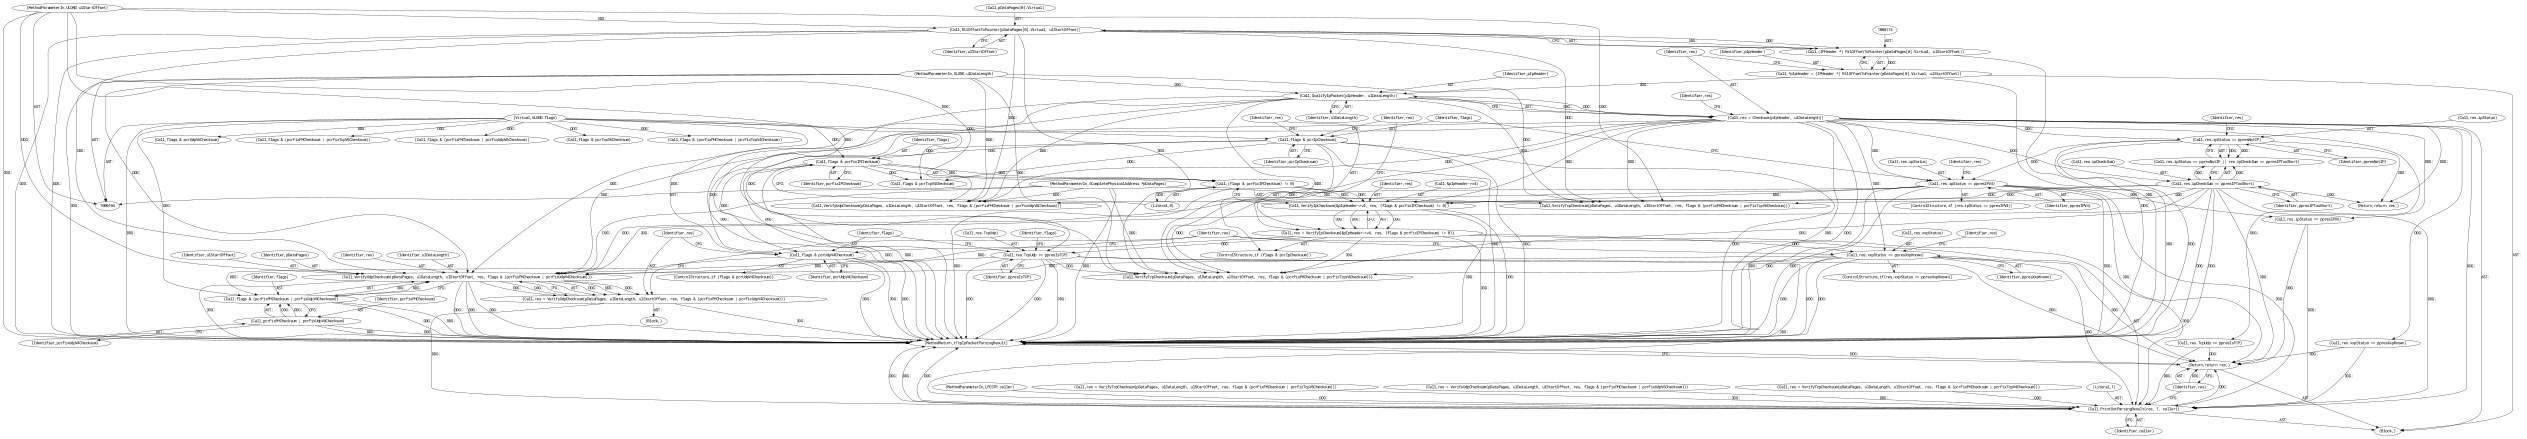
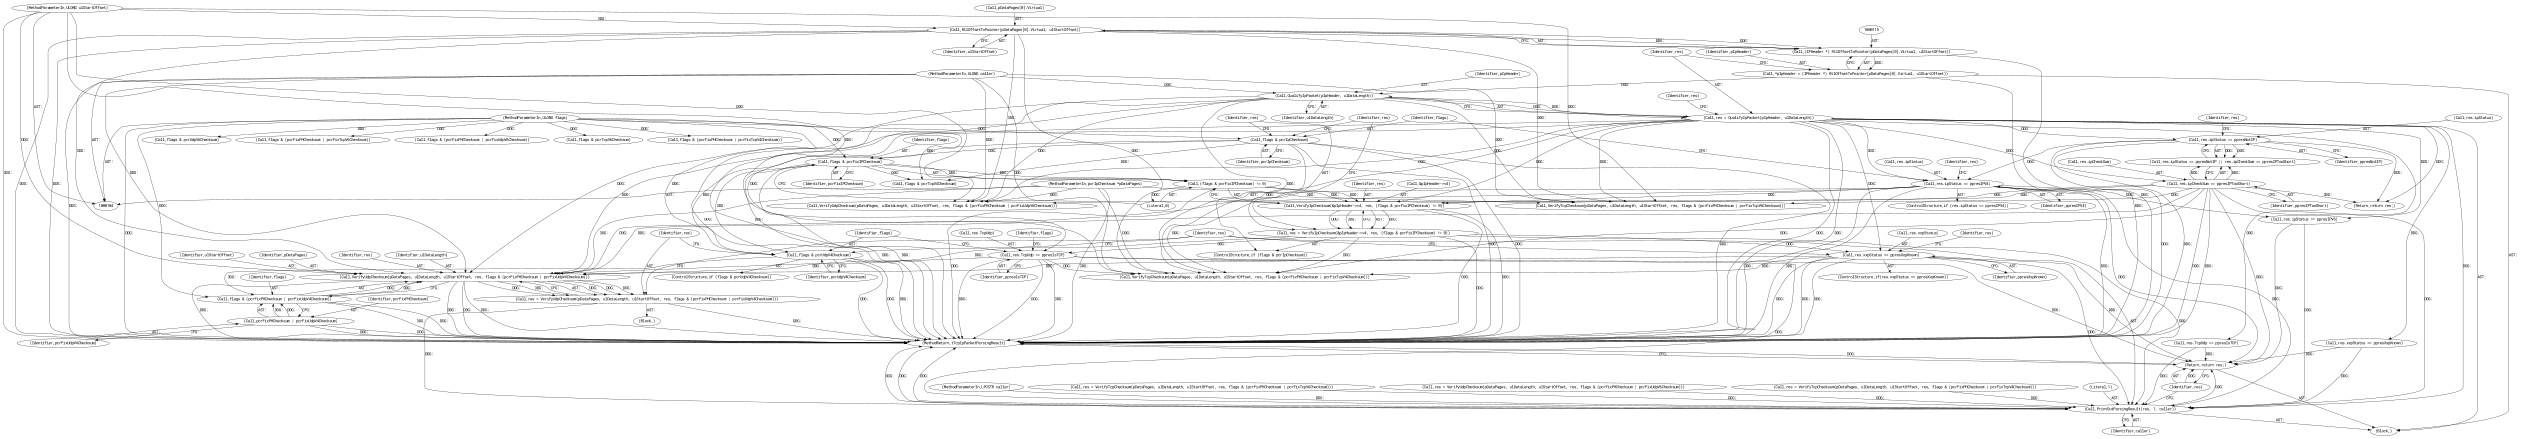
  digraph {
    fontname="Roboto Mono"
    node [fontname="Roboto Mono"]
    edge [fontname="Roboto Mono"]
    n1 [label="(Call,VerifyUdpChecksum(pDataPages, ulDataLength, ulStartOffset, res, flags & (pcrFixPHChecksum | pcrFixUdpV4Checksum)))"]
    n2 [label="(Call,flags & (pcrFixPHChecksum | pcrFixUdpV4Checksum))"]
    n3 [label="(Call,res = VerifyUdpChecksum(pDataPages, ulDataLength, ulStartOffset, res, flags & (pcrFixPHChecksum | pcrFixUdpV4Checksum)))"]
    n4 [label="(MethodReturn,tTcpIpPacketParsingResult)"]
    n5 [label="(Call,pcrFixPHChecksum | pcrFixUdpV4Checksum)"]
    n6 [label="(Call,PrintOutParsingResult(res, 1, caller))"]
    n7 [label="(Block,)"]
    n8 [label="(Return,return res;)"]
-   n9 [label="(MethodParameterIn,tCompletePhysicalAddress *pDataPages)"]
+   n9 [label="(MethodParameterIn,pcrIpChecksum *pDataPages)"]
    n10 [label="(Call,VerifyUdpChecksum(pDataPages, ulDataLength, ulStartOffset, res, flags & (pcrFixPHChecksum | pcrFixUdpV6Checksum)))"]
    n11 [label="(Call,VerifyTcpChecksum(pDataPages, ulDataLength, ulStartOffset, res, flags & (pcrFixPHChecksum | pcrFixTcpV6Checksum)))"]
    n12 [label="(Call,VerifyTcpChecksum(pDataPages, ulDataLength, ulStartOffset, res, flags & (pcrFixPHChecksum | pcrFixTcpV4Checksum)))"]
    1000104
    n14 [label="(Call,QualifyIpPacket(pIpHeader, ulDataLength))"]
-   n15 [label="(Call,res = Checksum(pIpHeader, ulDataLength))"]
+   n15 [label="(Call,res = QualifyIpPacket(pIpHeader, ulDataLength))"]
    n16 [label="(Identifier,ulDataLength)"]
    n17 [label="(Block,)"]
    n18 [label="(Call,res.xxpStatus == ppresXxpKnown)"]
    n19 [label="(Call,VerifyIpChecksum(&pIpHeader->v4, res, (flags & pcrFixIPChecksum) != 0))"]
    n20 [label="(Call,res.ipStatus == ppresIPV4)"]
    n21 [label="(Call,res.ipStatus == ppresNotIP)"]
    n22 [label="(Call,res.ipCheckSum == ppresIPTooShort)"]
    n23 [label="(Call,res.TcpUdp == ppresIsTCP)"]
    n24 [label="(Call,res.xxpStatus == ppresXxpKnown)"]
    n25 [label="(Call,res.TcpUdp == ppresIsTCP)"]
    n26 [label="(Return,return res;)"]
    n27 [label="(Call,res.ipStatus == ppresIPV6)"]
    n28 [label="(Call,*pIpHeader = (IPHeader *) RtlOffsetToPointer(pDataPages[0].Virtual, ulStartOffset))"]
    n29 [label="(Call,(IPHeader *) RtlOffsetToPointer(pDataPages[0].Virtual, ulStartOffset))"]
    n30 [label="(Call,RtlOffsetToPointer(pDataPages[0].Virtual, ulStartOffset))"]
    n31 [label="(Identifier,ulStartOffset)"]
    n32 [label="(MethodParameterIn,ULONG ulStartOffset)"]
-   n33 [label="(MethodParameterIn,ULONG ulDataLength)"]
+   n33 [label="(MethodParameterIn,ULONG caller)"]
    n34 [label="(ControlStructure,if(res.xxpStatus == ppresXxpKnown))"]
    n35 [label="(Identifier,ppresXxpKnown)"]
    n36 [label="(Call,res = VerifyIpChecksum(&pIpHeader->v4, res, (flags & pcrFixIPChecksum) != 0))"]
    n37 [label="(Call,(flags & pcrFixIPChecksum) != 0)"]
    n38 [label="(Identifier,ppresIPV4)"]
    n39 [label="(ControlStructure,if (res.ipStatus == ppresIPV4))"]
    n40 [label="(Identifier,ppresNotIP)"]
    n41 [label="(Call,res.ipStatus == ppresNotIP || res.ipCheckSum == ppresIPTooShort)"]
    n42 [label="(Identifier,ppresIPTooShort)"]
    n43 [label="(Identifier,ppresIsTCP)"]
    n44 [label="(Identifier,caller)"]
    n45 [label="(Identifier,res)"]
    n46 [label="(ControlStructure,if (flags & pcrIpChecksum))"]
    n47 [label="(Literal,0)"]
    n48 [label="(Call,flags & pcrFixIPChecksum)"]
    n49 [label="(Call,flags & pcrUdpV4Checksum)"]
    n50 [label="(Call,flags & pcrTcpV4Checksum)"]
    n51 [label="(Identifier,pcrFixIPChecksum)"]
    n52 [label="(ControlStructure,if (flags & pcrUdpV4Checksum))"]
    n53 [label="(Identifier,pcrUdpV4Checksum)"]
    n54 [label="(Call,flags & pcrIpChecksum)"]
    n55 [label="(Identifier,pcrIpChecksum)"]
-   n56 [label="(Virtual,ULONG flags)"]
+   n56 [label="(MethodParameterIn,ULONG flags)"]
    n57 [label="(Call,flags & (pcrFixPHChecksum | pcrFixUdpV6Checksum))"]
    n58 [label="(Call,flags & pcrTcpV6Checksum)"]
    n59 [label="(Call,flags & (pcrFixPHChecksum | pcrFixTcpV4Checksum))"]
    n60 [label="(Call,flags & pcrUdpV6Checksum)"]
    n61 [label="(Call,flags & (pcrFixPHChecksum | pcrFixTcpV6Checksum))"]
    n62 [label="(Identifier,pcrFixUdpV4Checksum)"]
    n63 [label="(MethodParameterIn,LPCSTR caller)"]
    n64 [label="(Identifier,flags)"]
    n65 [label="(Call,res.TcpUdp)"]
    n66 [label="(Identifier,res)"]
    n67 [label="(Identifier,flags)"]
    n68 [label="(Identifier,res)"]
    n69 [label="(Identifier,res)"]
    n70 [label="(Call,res = VerifyTcpChecksum(pDataPages, ulDataLength, ulStartOffset, res, flags & (pcrFixPHChecksum | pcrFixTcpV6Checksum)))"]
    n71 [label="(Identifier,res)"]
    n72 [label="(Identifier,res)"]
    n73 [label="(Identifier,flags)"]
    n74 [label="(Identifier,res)"]
    n75 [label="(Identifier,flags)"]
    n76 [label="(Identifier,ulDataLength)"]
    n77 [label="(Call,res.ipStatus)"]
    n78 [label="(Call,res.xxpStatus)"]
    n79 [label="(Identifier,pIpHeader)"]
    n80 [label="(Call,res = VerifyUdpChecksum(pDataPages, ulDataLength, ulStartOffset, res, flags & (pcrFixPHChecksum | pcrFixUdpV6Checksum)))"]
    n81 [label="(Identifier,res)"]
    n82 [label="(Identifier,ulStartOffset)"]
    n83 [label="(Identifier,pIpHeader)"]
    n84 [label="(Identifier,res)"]
    n85 [label="(Call,res = VerifyTcpChecksum(pDataPages, ulDataLength, ulStartOffset, res, flags & (pcrFixPHChecksum | pcrFixTcpV4Checksum)))"]
    n86 [label="(Call,&pIpHeader->v4)"]
    n87 [label="(Literal,1)"]
    n88 [label="(Identifier,pcrFixPHChecksum)"]
    n89 [label="(Identifier,res)"]
    n90 [label="(Identifier,res)"]
    n91 [label="(Identifier,flags)"]
    n92 [label="(Identifier,pDataPages)"]
    n93 [label="(Call,res.ipCheckSum)"]
    n94 [label="(Call,res.ipStatus)"]
    n95 [label="(Call,pDataPages[0].Virtual)"]
    n96 [label="(Identifier,res)"]
    1000115
    n1 -> n2 [label="CFG: "]
    n1 -> n3 [label="AST: "]
    n1 -> n3 [label="DDG: "]
    n1 -> n3 [label="DDG: "]
    n1 -> n3 [label="DDG: "]
    n1 -> n3 [label="DDG: "]
    n1 -> n3 [label="DDG: "]
    n1 -> n4 [label="DDG: "]
    n1 -> n4 [label="DDG: "]
    n1 -> n4 [label="DDG: "]
    n1 -> n4 [label="DDG: "]
    n2 -> n1 [label="AST: "]
    n2 -> n1 [label="DDG: "]
    n2 -> n1 [label="DDG: "]
    n2 -> n4 [label="DDG: "]
    n2 -> n4 [label="DDG: "]
    n2 -> n5 [label="CFG: "]
    n3 -> n1 [label="CFG: "]
    n3 -> n4 [label="DDG: "]
    n3 -> n6 [label="DDG: "]
    n3 -> n7 [label="AST: "]
    n4 -> n8 [label="CFG: "]
    n5 -> n2 [label="AST: "]
    n5 -> n2 [label="DDG: "]
    n5 -> n2 [label="DDG: "]
    n5 -> n4 [label="DDG: "]
    n5 -> n4 [label="DDG: "]
    n5 -> n62 [label="CFG: "]
    n6 -> n4 [label="DDG: "]
    n6 -> n4 [label="DDG: "]
    n6 -> n4 [label="DDG: "]
    n6 -> n8 [label="DDG: "]
    n6 -> n17 [label="AST: "]
    n6 -> n44 [label="CFG: "]
    n8 -> n4 [label="DDG: "]
    n8 -> n17 [label="AST: "]
    n8 -> n45 [label="CFG: "]
    n9 -> n1 [label="DDG: "]
    n9 -> n4 [label="DDG: "]
    n9 -> n10 [label="DDG: "]
    n9 -> n11 [label="DDG: "]
    n9 -> n12 [label="DDG: "]
    n9 -> 1000104 [label="AST: "]
    n14 -> n1 [label="DDG: "]
    n14 -> n4 [label="DDG: "]
    n14 -> n4 [label="DDG: "]
    n14 -> n10 [label="DDG: "]
    n14 -> n11 [label="DDG: "]
    n14 -> n12 [label="DDG: "]
    n14 -> n15 [label="AST: "]
    n14 -> n15 [label="DDG: "]
    n14 -> n15 [label="DDG: "]
    n14 -> n16 [label="CFG: "]
    n15 -> n1 [label="DDG: "]
    n15 -> n4 [label="DDG: "]
    n15 -> n4 [label="DDG: "]
    n15 -> n6 [label="DDG: "]
    n15 -> n10 [label="DDG: "]
    n15 -> n11 [label="DDG: "]
    n15 -> n12 [label="DDG: "]
    n15 -> n14 [label="CFG: "]
    n15 -> n17 [label="AST: "]
    n15 -> n18 [label="DDG: "]
    n15 -> n19 [label="DDG: "]
    n15 -> n20 [label="DDG: "]
    n15 -> n21 [label="DDG: "]
    n15 -> n22 [label="DDG: "]
    n15 -> n23 [label="DDG: "]
    n15 -> n24 [label="DDG: "]
    n15 -> n25 [label="DDG: "]
    n15 -> n26 [label="DDG: "]
    n15 -> n27 [label="DDG: "]
    n16 -> n14 [label="AST: "]
    n18 -> n1 [label="DDG: "]
    n18 -> n4 [label="DDG: "]
    n18 -> n4 [label="DDG: "]
    n18 -> n4 [label="DDG: "]
    n18 -> n6 [label="DDG: "]
    n18 -> n8 [label="DDG: "]
    n18 -> n12 [label="DDG: "]
    n18 -> n34 [label="AST: "]
    n18 -> n35 [label="CFG: "]
    n19 -> n4 [label="DDG: "]
    n19 -> n4 [label="DDG: "]
    n19 -> n36 [label="AST: "]
    n19 -> n36 [label="DDG: "]
    n19 -> n36 [label="DDG: "]
    n19 -> n36 [label="DDG: "]
    n19 -> n37 [label="CFG: "]
    n20 -> n1 [label="DDG: "]
    n20 -> n4 [label="DDG: "]
    n20 -> n4 [label="DDG: "]
    n20 -> n4 [label="DDG: "]
    n20 -> n6 [label="DDG: "]
    n20 -> n8 [label="DDG: "]
    n20 -> n12 [label="DDG: "]
    n20 -> n19 [label="DDG: "]
    n20 -> n27 [label="DDG: "]
    n20 -> n38 [label="AST: "]
    n20 -> n39 [label="AST: "]
    n21 -> n4 [label="DDG: "]
    n21 -> n4 [label="DDG: "]
    n21 -> n20 [label="DDG: "]
    n21 -> n26 [label="DDG: "]
    n21 -> n40 [label="CFG: "]
    n21 -> n41 [label="AST: "]
    n21 -> n41 [label="DDG: "]
    n21 -> n41 [label="DDG: "]
    n22 -> n1 [label="DDG: "]
    n22 -> n4 [label="DDG: "]
    n22 -> n4 [label="DDG: "]
    n22 -> n6 [label="DDG: "]
    n22 -> n8 [label="DDG: "]
    n22 -> n10 [label="DDG: "]
    n22 -> n11 [label="DDG: "]
    n22 -> n12 [label="DDG: "]
    n22 -> n19 [label="DDG: "]
    n22 -> n26 [label="DDG: "]
    n22 -> n41 [label="AST: "]
    n22 -> n41 [label="DDG: "]
    n22 -> n41 [label="DDG: "]
    n22 -> n42 [label="CFG: "]
    n23 -> n1 [label="DDG: "]
    n23 -> n4 [label="DDG: "]
    n23 -> n4 [label="DDG: "]
    n23 -> n4 [label="DDG: "]
    n23 -> n6 [label="DDG: "]
    n23 -> n8 [label="DDG: "]
    n23 -> n12 [label="DDG: "]
    n23 -> n43 [label="CFG: "]
    n24 -> n6 [label="DDG: "]
    n24 -> n8 [label="DDG: "]
    n25 -> n6 [label="DDG: "]
    n25 -> n8 [label="DDG: "]
    n27 -> n6 [label="DDG: "]
    n27 -> n8 [label="DDG: "]
    n28 -> n4 [label="DDG: "]
    n28 -> n14 [label="DDG: "]
    n28 -> n17 [label="AST: "]
    n28 -> n29 [label="CFG: "]
    n29 -> n4 [label="DDG: "]
    n29 -> n28 [label="AST: "]
    n29 -> n28 [label="DDG: "]
    n29 -> n30 [label="CFG: "]
    n30 -> n1 [label="DDG: "]
    n30 -> n4 [label="DDG: "]
    n30 -> n4 [label="DDG: "]
    n30 -> n10 [label="DDG: "]
    n30 -> n11 [label="DDG: "]
    n30 -> n12 [label="DDG: "]
    n30 -> n29 [label="AST: "]
    n30 -> n29 [label="DDG: "]
    n30 -> n29 [label="DDG: "]
    n30 -> n31 [label="CFG: "]
    n31 -> n30 [label="AST: "]
    n32 -> n1 [label="DDG: "]
    n32 -> n4 [label="DDG: "]
    n32 -> n10 [label="DDG: "]
    n32 -> n11 [label="DDG: "]
    n32 -> n12 [label="DDG: "]
    n32 -> 1000104 [label="AST: "]
    n32 -> n30 [label="DDG: "]
    n33 -> n1 [label="DDG: "]
    n33 -> n4 [label="DDG: "]
    n33 -> n10 [label="DDG: "]
    n33 -> n11 [label="DDG: "]
    n33 -> n12 [label="DDG: "]
    n33 -> 1000104 [label="AST: "]
    n33 -> n14 [label="DDG: "]
    n35 -> n18 [label="AST: "]
    n36 -> n1 [label="DDG: "]
    n36 -> n4 [label="DDG: "]
    n36 -> n6 [label="DDG: "]
    n36 -> n12 [label="DDG: "]
    n36 -> n18 [label="DDG: "]
    n36 -> n19 [label="CFG: "]
    n36 -> n23 [label="DDG: "]
    n36 -> n46 [label="AST: "]
    n37 -> n4 [label="DDG: "]
    n37 -> n19 [label="AST: "]
    n37 -> n19 [label="DDG: "]
    n37 -> n19 [label="DDG: "]
    n37 -> n47 [label="DDG: "]
    n38 -> n20 [label="AST: "]
    n40 -> n21 [label="AST: "]
    n41 -> n21 [label="CFG: "]
    n41 -> n22 [label="CFG: "]
    n42 -> n22 [label="AST: "]
    n43 -> n23 [label="AST: "]
    n44 -> n6 [label="AST: "]
    n45 -> n6 [label="CFG: "]
    n45 -> n8 [label="AST: "]
    n45 -> n8 [label="DDG: "]
    n47 -> n37 [label="AST: "]
    n47 -> n48 [label="CFG: "]
    n48 -> n4 [label="DDG: "]
    n48 -> n4 [label="DDG: "]
    n48 -> n37 [label="AST: "]
    n48 -> n37 [label="DDG: "]
    n48 -> n37 [label="DDG: "]
    n48 -> n49 [label="DDG: "]
    n48 -> n50 [label="DDG: "]
    n48 -> n51 [label="CFG: "]
    n49 -> n2 [label="DDG: "]
    n49 -> n4 [label="DDG: "]
    n49 -> n4 [label="DDG: "]
    n49 -> n4 [label="DDG: "]
    n49 -> n52 [label="AST: "]
    n49 -> n53 [label="CFG: "]
    n51 -> n48 [label="AST: "]
-   n53 -> n49 [label="AST: "]
+   n53 -> n49 [label="CFG: "]
    n54 -> n4 [label="DDG: "]
    n54 -> n4 [label="DDG: "]
    n54 -> n4 [label="DDG: "]
    n54 -> n46 [label="AST: "]
    n54 -> n48 [label="DDG: "]
    n54 -> n49 [label="DDG: "]
    n54 -> n50 [label="DDG: "]
    n54 -> n55 [label="CFG: "]
    n55 -> n54 [label="AST: "]
    n56 -> n2 [label="DDG: "]
    n56 -> n4 [label="DDG: "]
    n56 -> 1000104 [label="AST: "]
    n56 -> n48 [label="DDG: "]
    n56 -> n49 [label="DDG: "]
    n56 -> n50 [label="DDG: "]
    n56 -> n54 [label="DDG: "]
    n56 -> n57 [label="DDG: "]
    n56 -> n58 [label="DDG: "]
    n56 -> n59 [label="DDG: "]
    n56 -> n60 [label="DDG: "]
    n56 -> n61 [label="DDG: "]
    n62 -> n5 [label="AST: "]
    n63 -> n6 [label="DDG: "]
    n64 -> n20 [label="CFG: "]
    n64 -> n54 [label="AST: "]
    n65 -> n23 [label="AST: "]
    n66 -> n21 [label="CFG: "]
    n67 -> n23 [label="CFG: "]
    n67 -> n49 [label="AST: "]
    n68 -> n1 [label="AST: "]
    n69 -> n15 [label="AST: "]
    n69 -> n28 [label="CFG: "]
    n70 -> n6 [label="DDG: "]
    n71 -> n3 [label="AST: "]
    n71 -> n49 [label="CFG: "]
    n72 -> n18 [label="CFG: "]
    n73 -> n2 [label="AST: "]
    n74 -> n20 [label="CFG: "]
    n75 -> n23 [label="CFG: "]
    n76 -> n1 [label="AST: "]
    n77 -> n20 [label="AST: "]
    n78 -> n18 [label="AST: "]
    n79 -> n14 [label="AST: "]
    n80 -> n6 [label="DDG: "]
    n81 -> n36 [label="CFG: "]
    n81 -> n54 [label="CFG: "]
    n82 -> n1 [label="AST: "]
    n83 -> n28 [label="AST: "]
    n84 -> n3 [label="CFG: "]
    n84 -> n6 [label="AST: "]
    n84 -> n18 [label="CFG: "]
    n84 -> n49 [label="CFG: "]
    n85 -> n6 [label="DDG: "]
    n86 -> n19 [label="AST: "]
    n87 -> n6 [label="AST: "]
    n88 -> n5 [label="AST: "]
    n89 -> n36 [label="AST: "]
    n89 -> n54 [label="CFG: "]
    n90 -> n19 [label="AST: "]
    n91 -> n48 [label="AST: "]
    n92 -> n1 [label="AST: "]
    n93 -> n22 [label="AST: "]
    n94 -> n21 [label="AST: "]
    n95 -> n30 [label="AST: "]
    n96 -> n15 [label="CFG: "]
    1000115 -> n29 [label="AST: "]
  }
